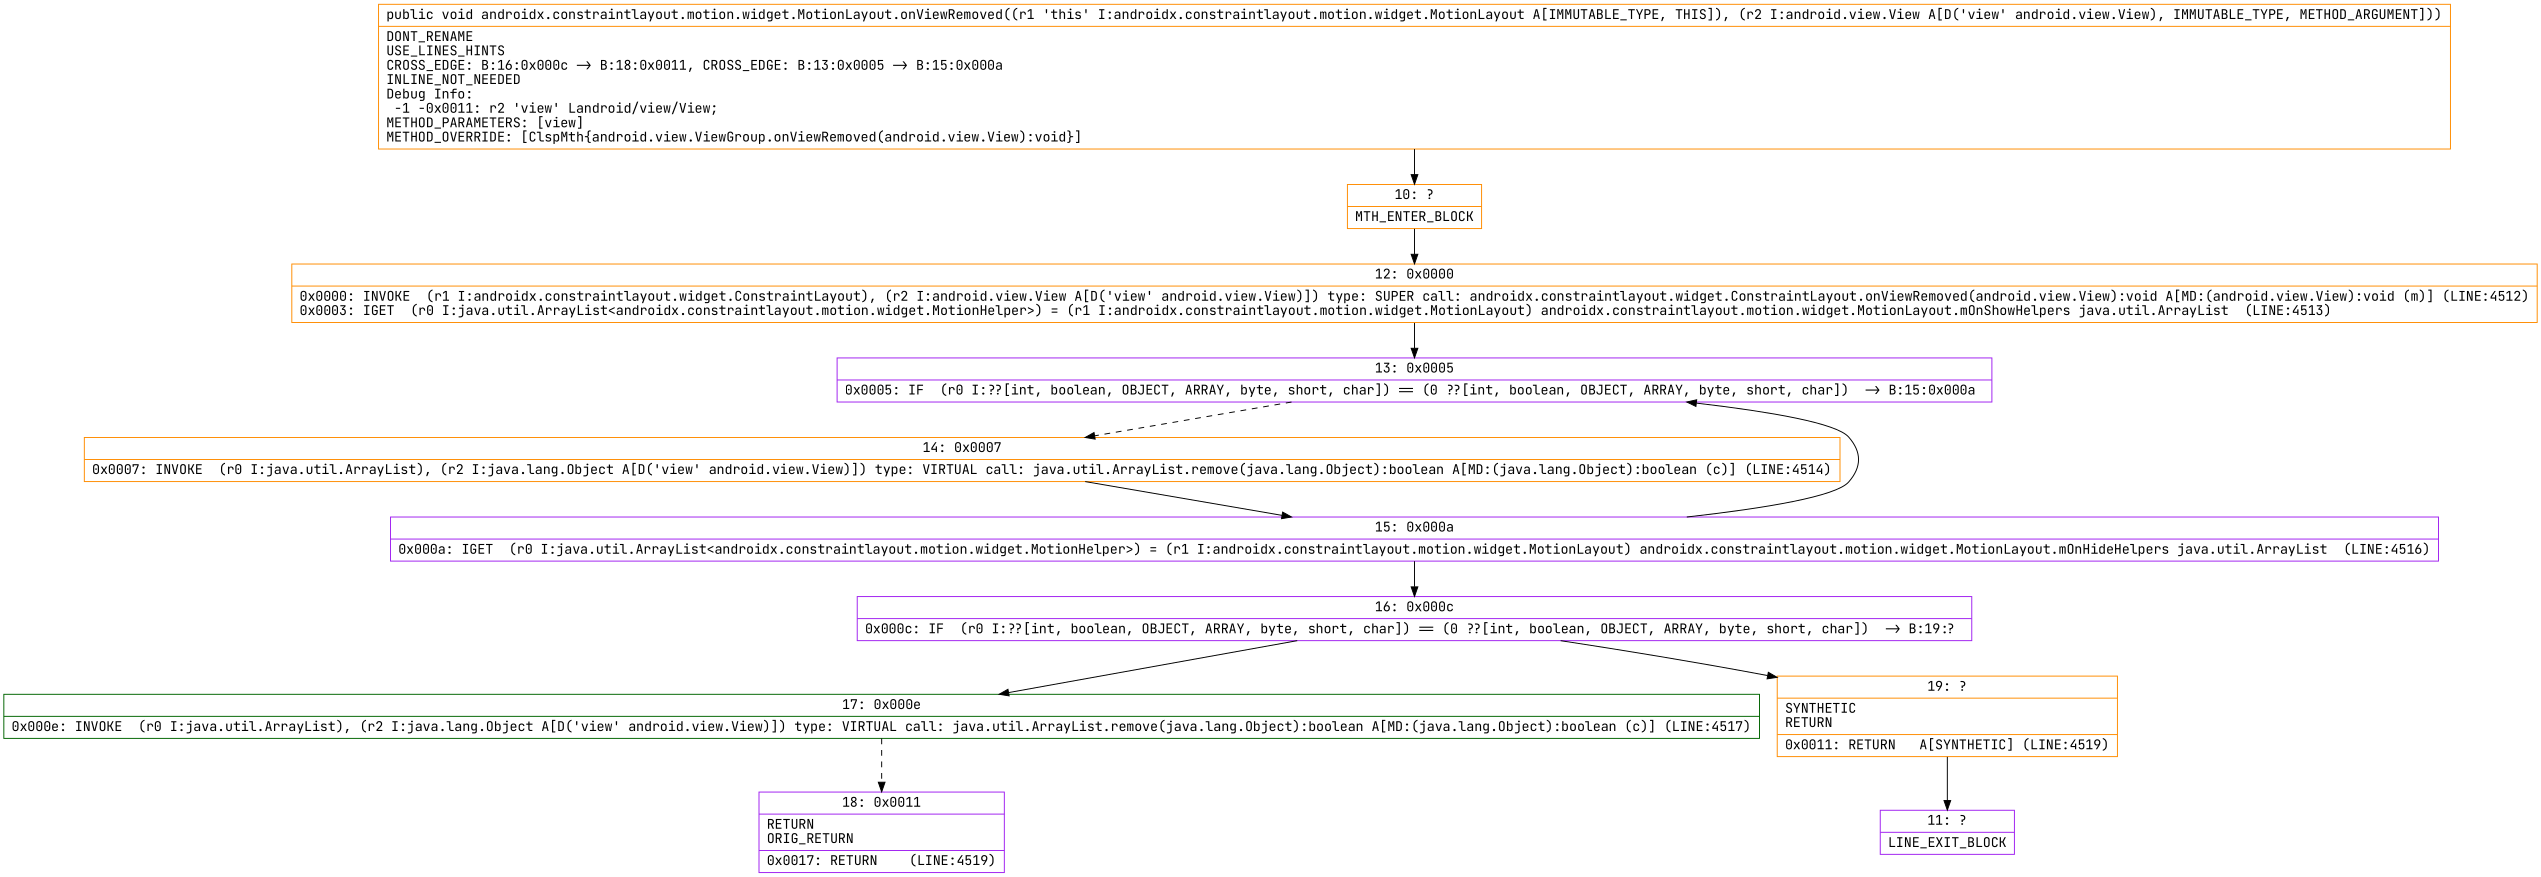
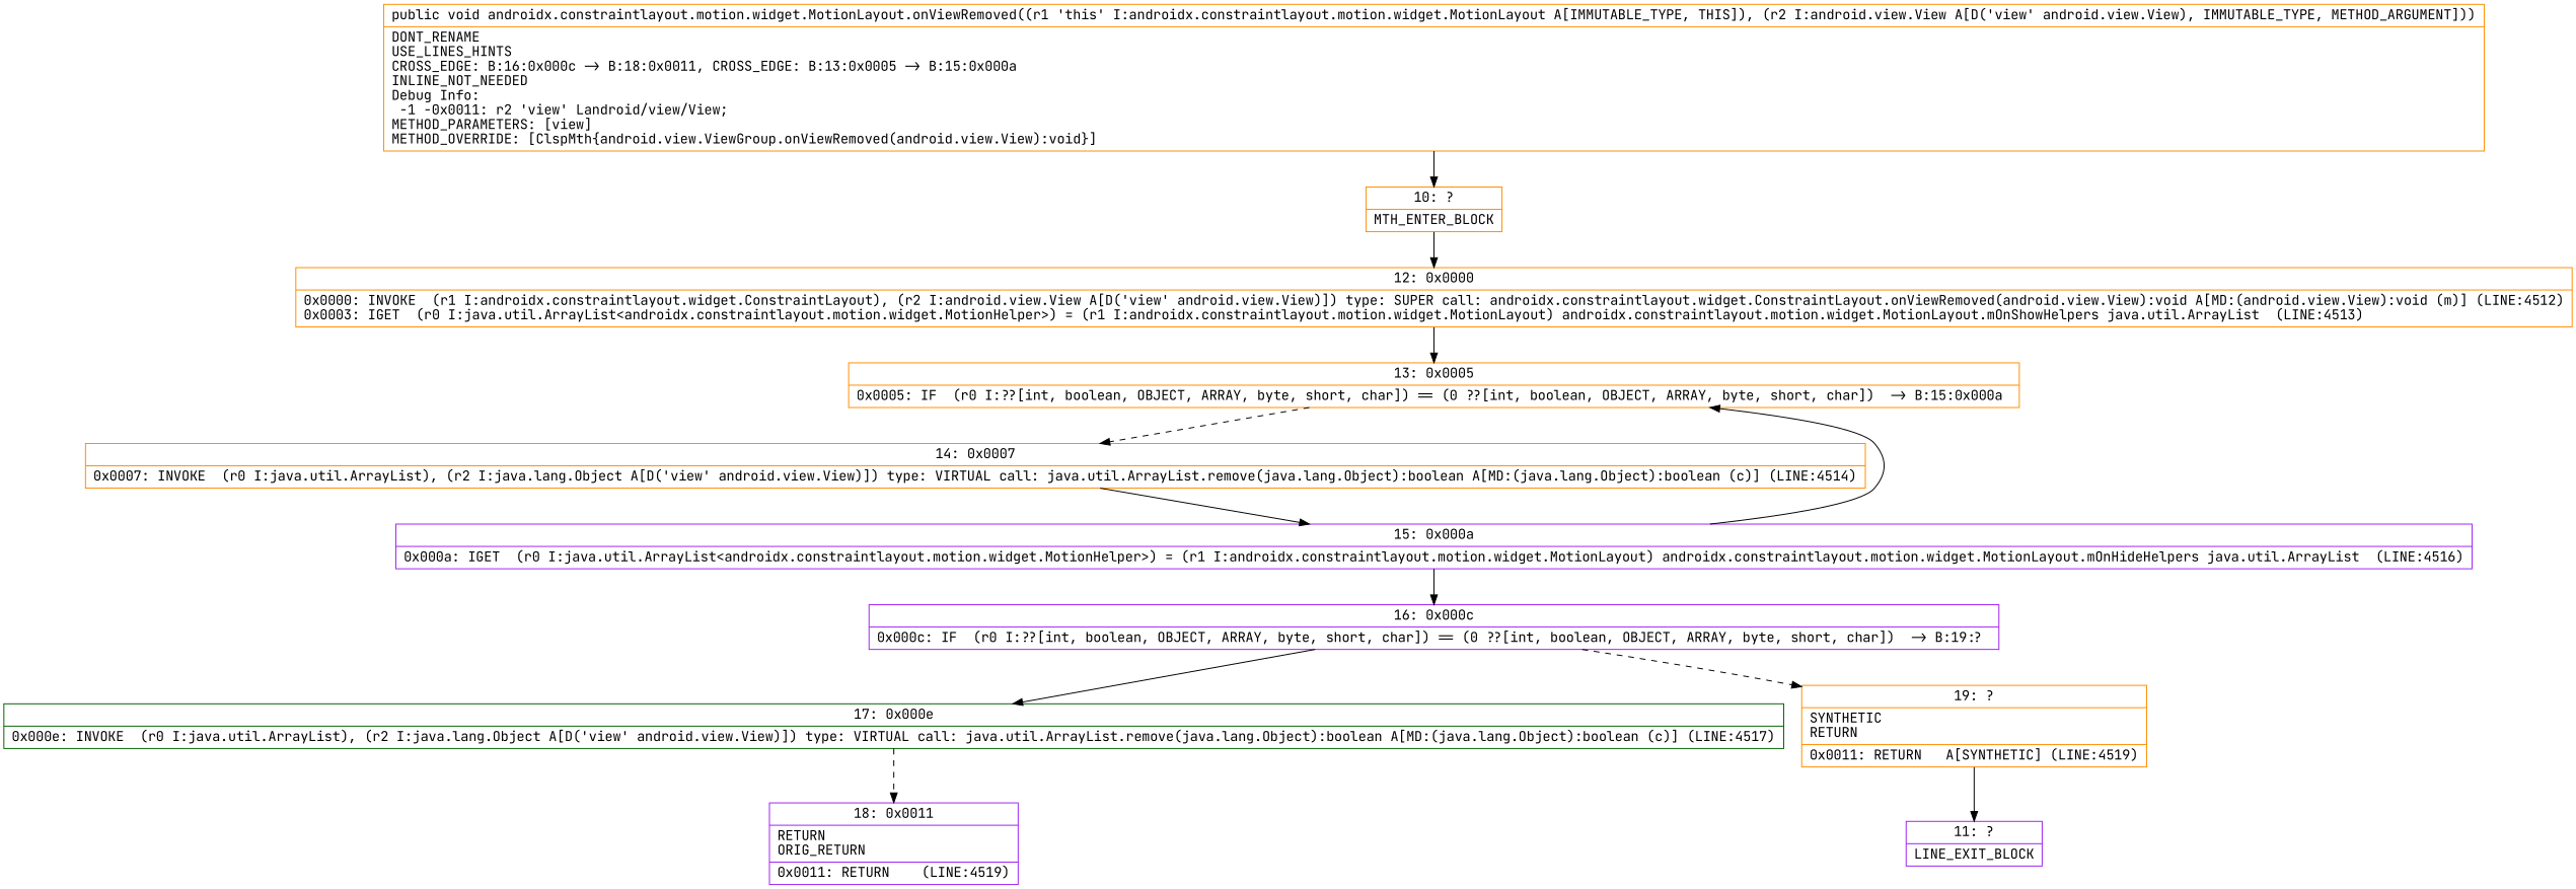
  digraph {
    fontname="JetBrains Mono"
    node [color=darkorange fontname="JetBrains Mono" shape=record]
    edge [fontname="JetBrains Mono"]
    n1 [label="{10\:\ ?|MTH_ENTER_BLOCK\l}"]
    n2 [label="{12\:\ 0x0000|0x0000: INVOKE  (r1 I:androidx.constraintlayout.widget.ConstraintLayout), (r2 I:android.view.View A[D('view' android.view.View)]) type: SUPER call: androidx.constraintlayout.widget.ConstraintLayout.onViewRemoved(android.view.View):void A[MD:(android.view.View):void (m)] (LINE:4512)\l0x0003: IGET  (r0 I:java.util.ArrayList\<androidx.constraintlayout.motion.widget.MotionHelper\>) = (r1 I:androidx.constraintlayout.motion.widget.MotionLayout) androidx.constraintlayout.motion.widget.MotionLayout.mOnShowHelpers java.util.ArrayList  (LINE:4513)\l}"]
-   n3 [color=purple label="{13\:\ 0x0005|0x0005: IF  (r0 I:??[int, boolean, OBJECT, ARRAY, byte, short, char]) == (0 ??[int, boolean, OBJECT, ARRAY, byte, short, char])  \-\> B:15:0x000a \l}"]
+   n3 [label="{13\:\ 0x0005|0x0005: IF  (r0 I:??[int, boolean, OBJECT, ARRAY, byte, short, char]) == (0 ??[int, boolean, OBJECT, ARRAY, byte, short, char])  \-\> B:15:0x000a \l}"]
    n4 [label="{14\:\ 0x0007|0x0007: INVOKE  (r0 I:java.util.ArrayList), (r2 I:java.lang.Object A[D('view' android.view.View)]) type: VIRTUAL call: java.util.ArrayList.remove(java.lang.Object):boolean A[MD:(java.lang.Object):boolean (c)] (LINE:4514)\l}"]
    n5 [color=purple label="{15\:\ 0x000a|0x000a: IGET  (r0 I:java.util.ArrayList\<androidx.constraintlayout.motion.widget.MotionHelper\>) = (r1 I:androidx.constraintlayout.motion.widget.MotionLayout) androidx.constraintlayout.motion.widget.MotionLayout.mOnHideHelpers java.util.ArrayList  (LINE:4516)\l}"]
    n6 [color=purple label="{16\:\ 0x000c|0x000c: IF  (r0 I:??[int, boolean, OBJECT, ARRAY, byte, short, char]) == (0 ??[int, boolean, OBJECT, ARRAY, byte, short, char])  \-\> B:19:? \l}"]
    n7 [color=darkgreen label="{17\:\ 0x000e|0x000e: INVOKE  (r0 I:java.util.ArrayList), (r2 I:java.lang.Object A[D('view' android.view.View)]) type: VIRTUAL call: java.util.ArrayList.remove(java.lang.Object):boolean A[MD:(java.lang.Object):boolean (c)] (LINE:4517)\l}"]
    n8 [label="{19\:\ ?|SYNTHETIC\lRETURN\l|0x0011: RETURN   A[SYNTHETIC] (LINE:4519)\l}"]
-   n9 [color=purple label="{18\:\ 0x0011|RETURN\lORIG_RETURN\l|0x0017: RETURN    (LINE:4519)\l}"]
+   n9 [color=purple label="{18\:\ 0x0011|RETURN\lORIG_RETURN\l|0x0011: RETURN    (LINE:4519)\l}"]
    n10 [color=purple label="{11\:\ ?|LINE_EXIT_BLOCK\l}"]
    n11 [label="{public void androidx.constraintlayout.motion.widget.MotionLayout.onViewRemoved((r1 'this' I:androidx.constraintlayout.motion.widget.MotionLayout A[IMMUTABLE_TYPE, THIS]), (r2 I:android.view.View A[D('view' android.view.View), IMMUTABLE_TYPE, METHOD_ARGUMENT]))  | DONT_RENAME\lUSE_LINES_HINTS\lCROSS_EDGE: B:16:0x000c \-\> B:18:0x0011, CROSS_EDGE: B:13:0x0005 \-\> B:15:0x000a\lINLINE_NOT_NEEDED\lDebug Info:\l  \-1 \-0x0011: r2 'view' Landroid\/view\/View;\lMETHOD_PARAMETERS: [view]\lMETHOD_OVERRIDE: [ClspMth\{android.view.ViewGroup.onViewRemoved(android.view.View):void\}]\l}"]
    n1 -> n2
    n2 -> n3
    n3 -> n4 [style=dashed]
    n4 -> n5
    n5 -> n3
    n5 -> n6
    n6 -> n7 [style=solid]
-   n6 -> n8
+   n6 -> n8 [style=dashed]
    n7 -> n9 [style=dashed]
    n8 -> n10
    n11 -> n1
  }
